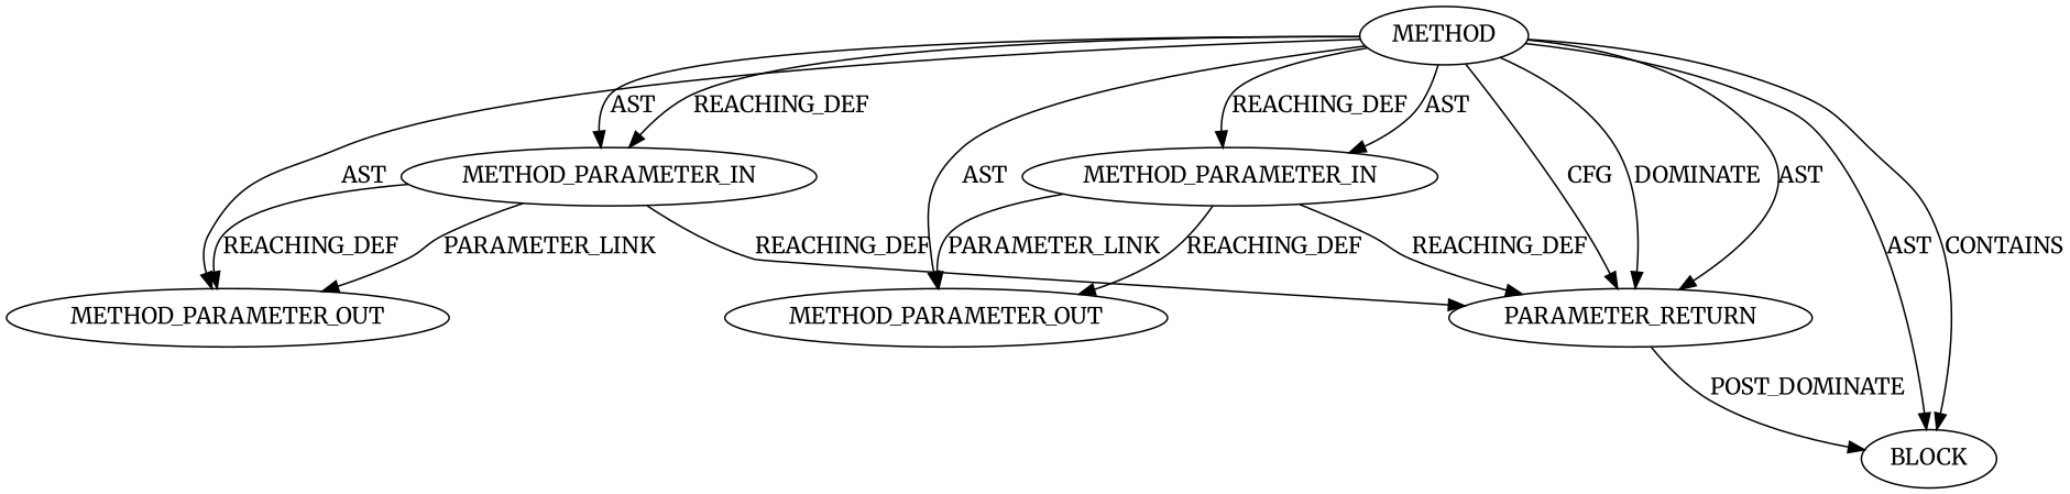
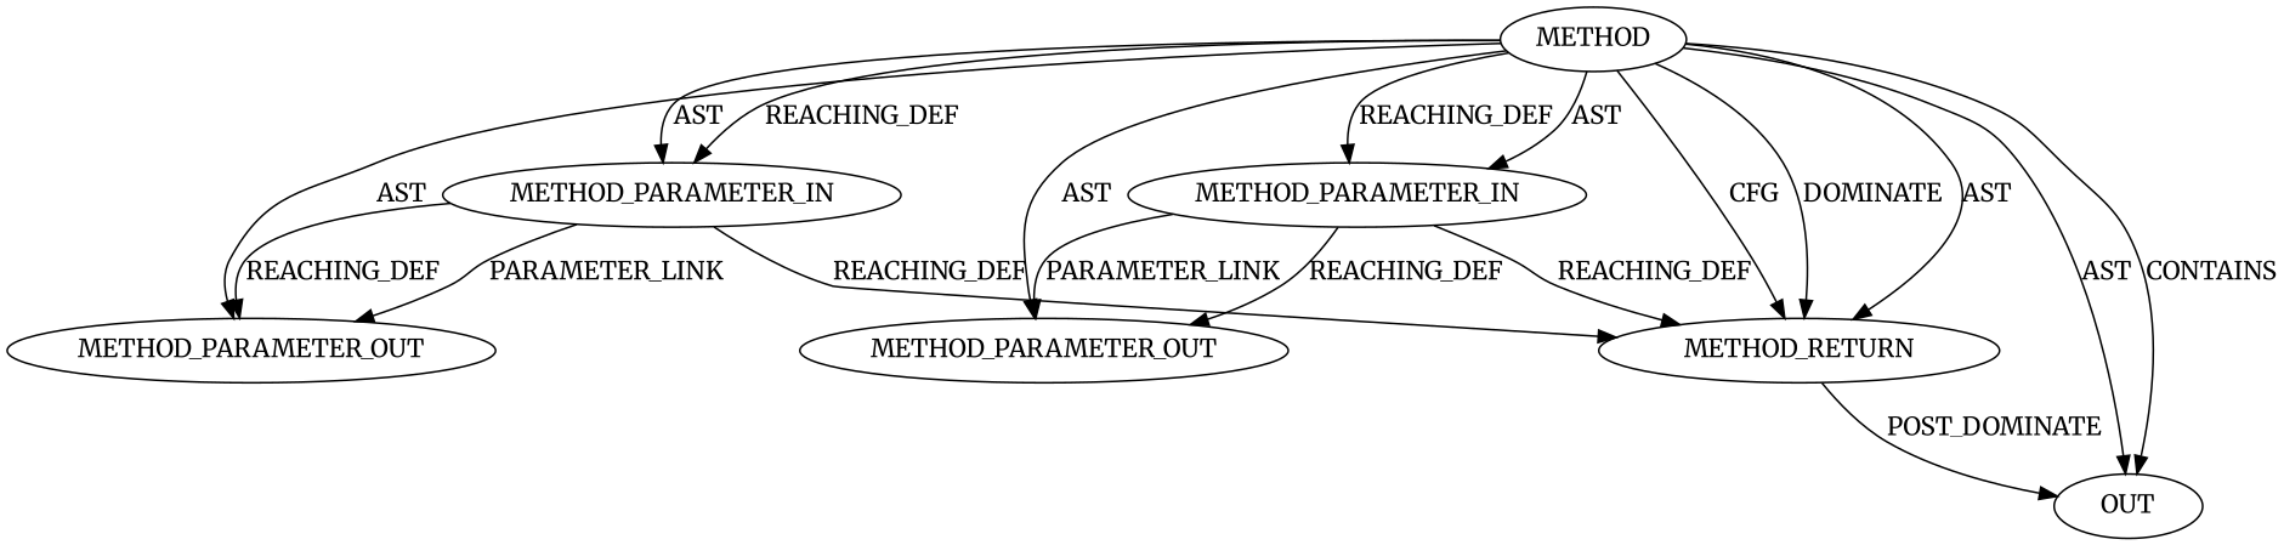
  digraph {
    fontname=Merriweather
    node [CODE=p1 EVALUATION_STRATEGY=BY_VALUE IS_VARIADIC=false ORDER=1 TYPE_FULL_NAME=ANY fontname=Merriweather]
    edge [fontname=Merriweather]
    n1 [INDEX=1 NAME=p1 label=METHOD_PARAMETER_OUT]
    n2 [CODE=p2 INDEX=2 NAME=p2 ORDER=2 label=METHOD_PARAMETER_OUT]
-   n3 [CODE=RET ORDER=2 label=PARAMETER_RETURN IS_VARIADIC=""]
-   n4 [ARGUMENT_INDEX=1 CODE="<empty>" label=BLOCK EVALUATION_STRATEGY="" IS_VARIADIC=""]
+   n3 [CODE=RET ORDER=2 label=METHOD_RETURN IS_VARIADIC=""]
+   n4 [ARGUMENT_INDEX=1 CODE="<empty>" label=OUT EVALUATION_STRATEGY="" IS_VARIADIC=""]
    n5 [AST_PARENT_FULL_NAME="<global>" AST_PARENT_TYPE=NAMESPACE_BLOCK CODE="<empty>" FILENAME="<empty>" FULL_NAME=refcount_sub_and_test IS_EXTERNAL=true NAME=refcount_sub_and_test ORDER=0 label=METHOD EVALUATION_STRATEGY="" IS_VARIADIC="" TYPE_FULL_NAME=""]
    n6 [CODE=p2 INDEX=2 NAME=p2 ORDER=2 label=METHOD_PARAMETER_IN]
    n7 [INDEX=1 NAME=p1 label=METHOD_PARAMETER_IN]
    n3 -> n4 [label=POST_DOMINATE]
    n5 -> n1 [label=AST]
    n5 -> n2 [label=AST]
    n5 -> n3 [label=CFG]
    n5 -> n3 [label=DOMINATE]
    n5 -> n3 [label=AST]
    n5 -> n4 [label=AST]
    n5 -> n4 [label=CONTAINS]
    n5 -> n6 [label=REACHING_DEF]
    n5 -> n6 [label=AST]
    n5 -> n7 [label=AST]
    n5 -> n7 [label=REACHING_DEF]
    n6 -> n2 [label=PARAMETER_LINK]
    n6 -> n2 [VARIABLE=p2 label=REACHING_DEF]
    n6 -> n3 [VARIABLE=p2 label=REACHING_DEF]
    n7 -> n1 [label=PARAMETER_LINK]
    n7 -> n1 [VARIABLE=p1 label=REACHING_DEF]
    n7 -> n3 [VARIABLE=p1 label=REACHING_DEF]
  }
